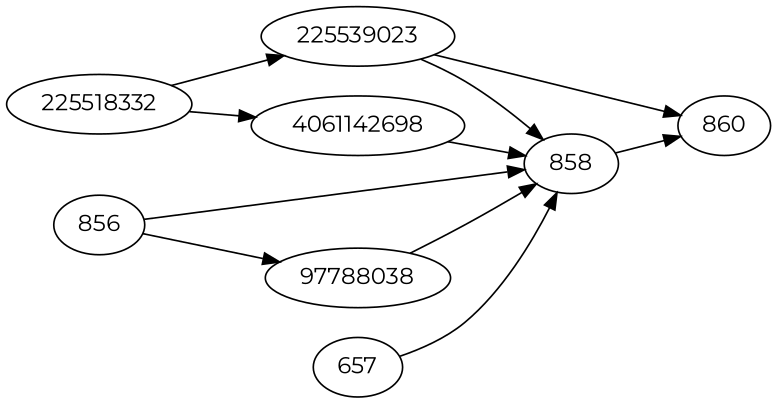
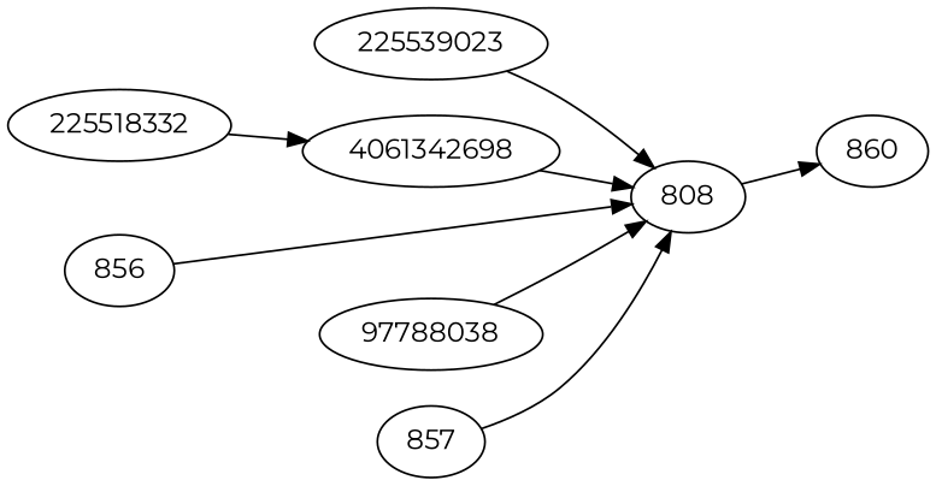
  strict digraph {
    fontname=Montserrat
    rankdir=LR
    node [fontname=Montserrat]
    edge [fontname=Montserrat]
    225518332
    225539023
-   4061342698 [label=4061142698]
-   858
+   4061342698
+   858 [label=808]
    860
    97788038
    856
-   857 [label=657]
-   225518332 -> 225539023
+   857
    225518332 -> 4061342698
    225539023 -> 858
-   225539023 -> 860
    4061342698 -> 858
    858 -> 860
    97788038 -> 858
    856 -> 858
-   856 -> 97788038
    857 -> 858
  }
